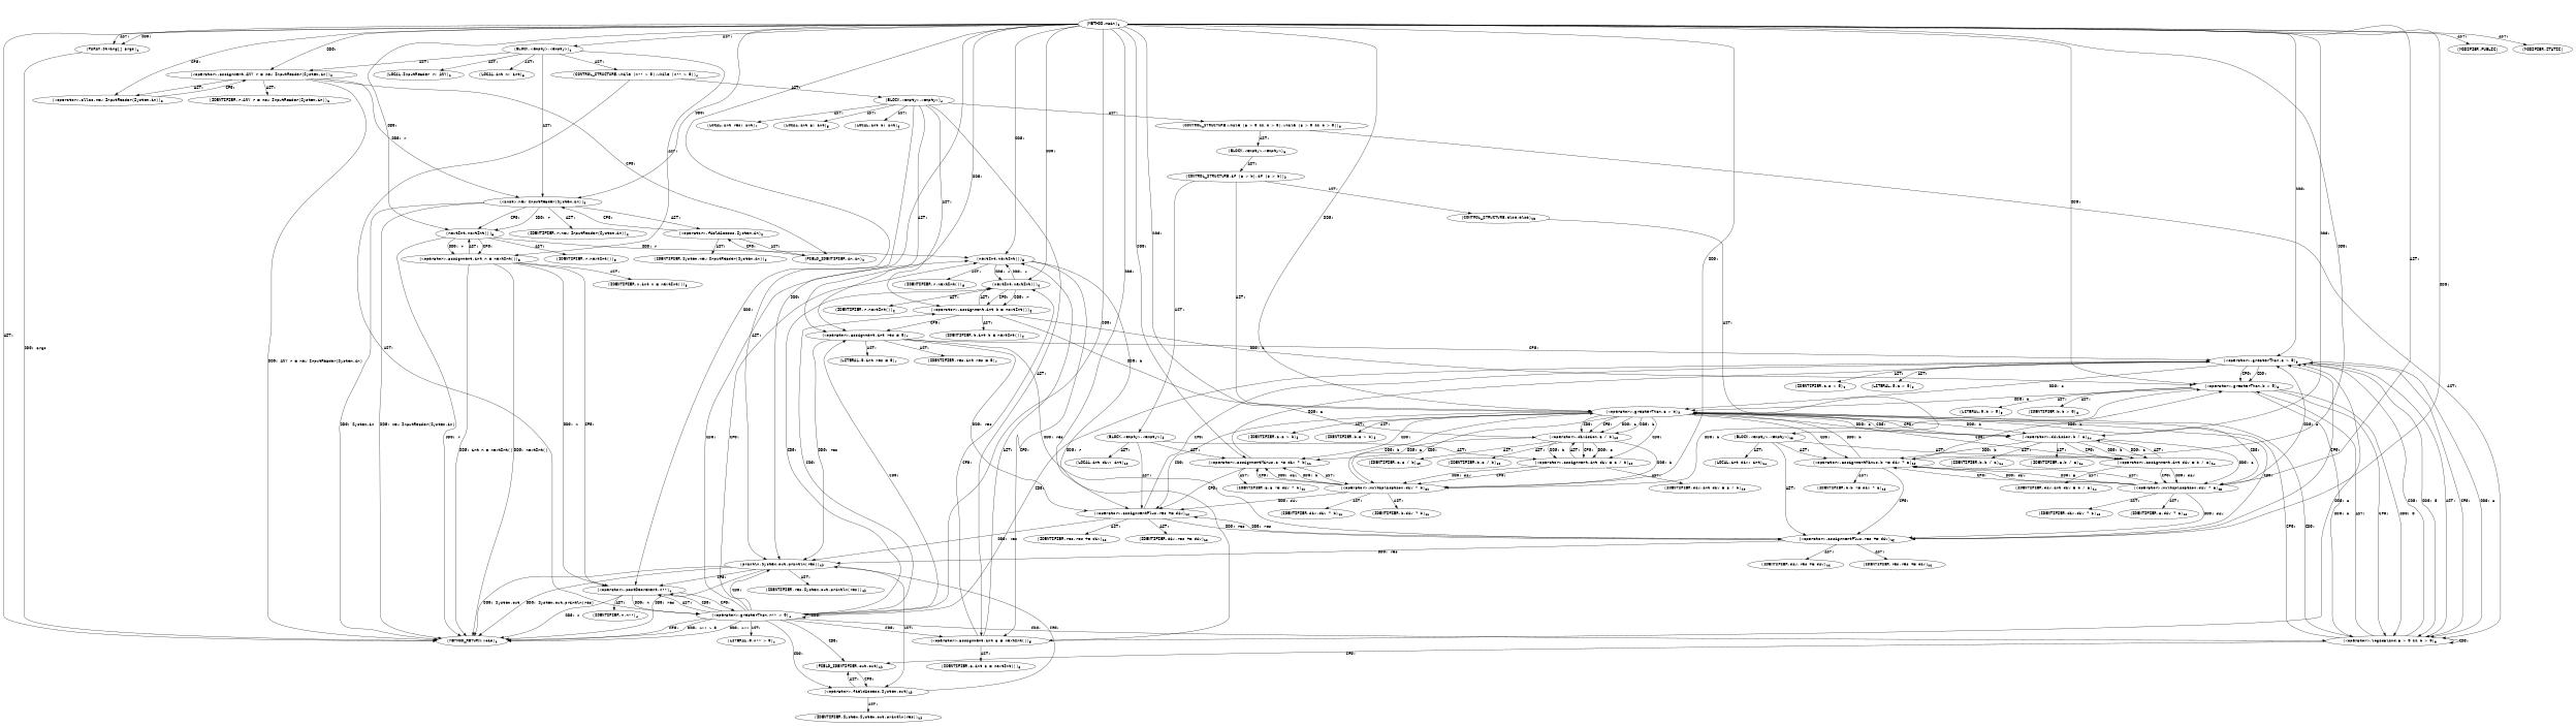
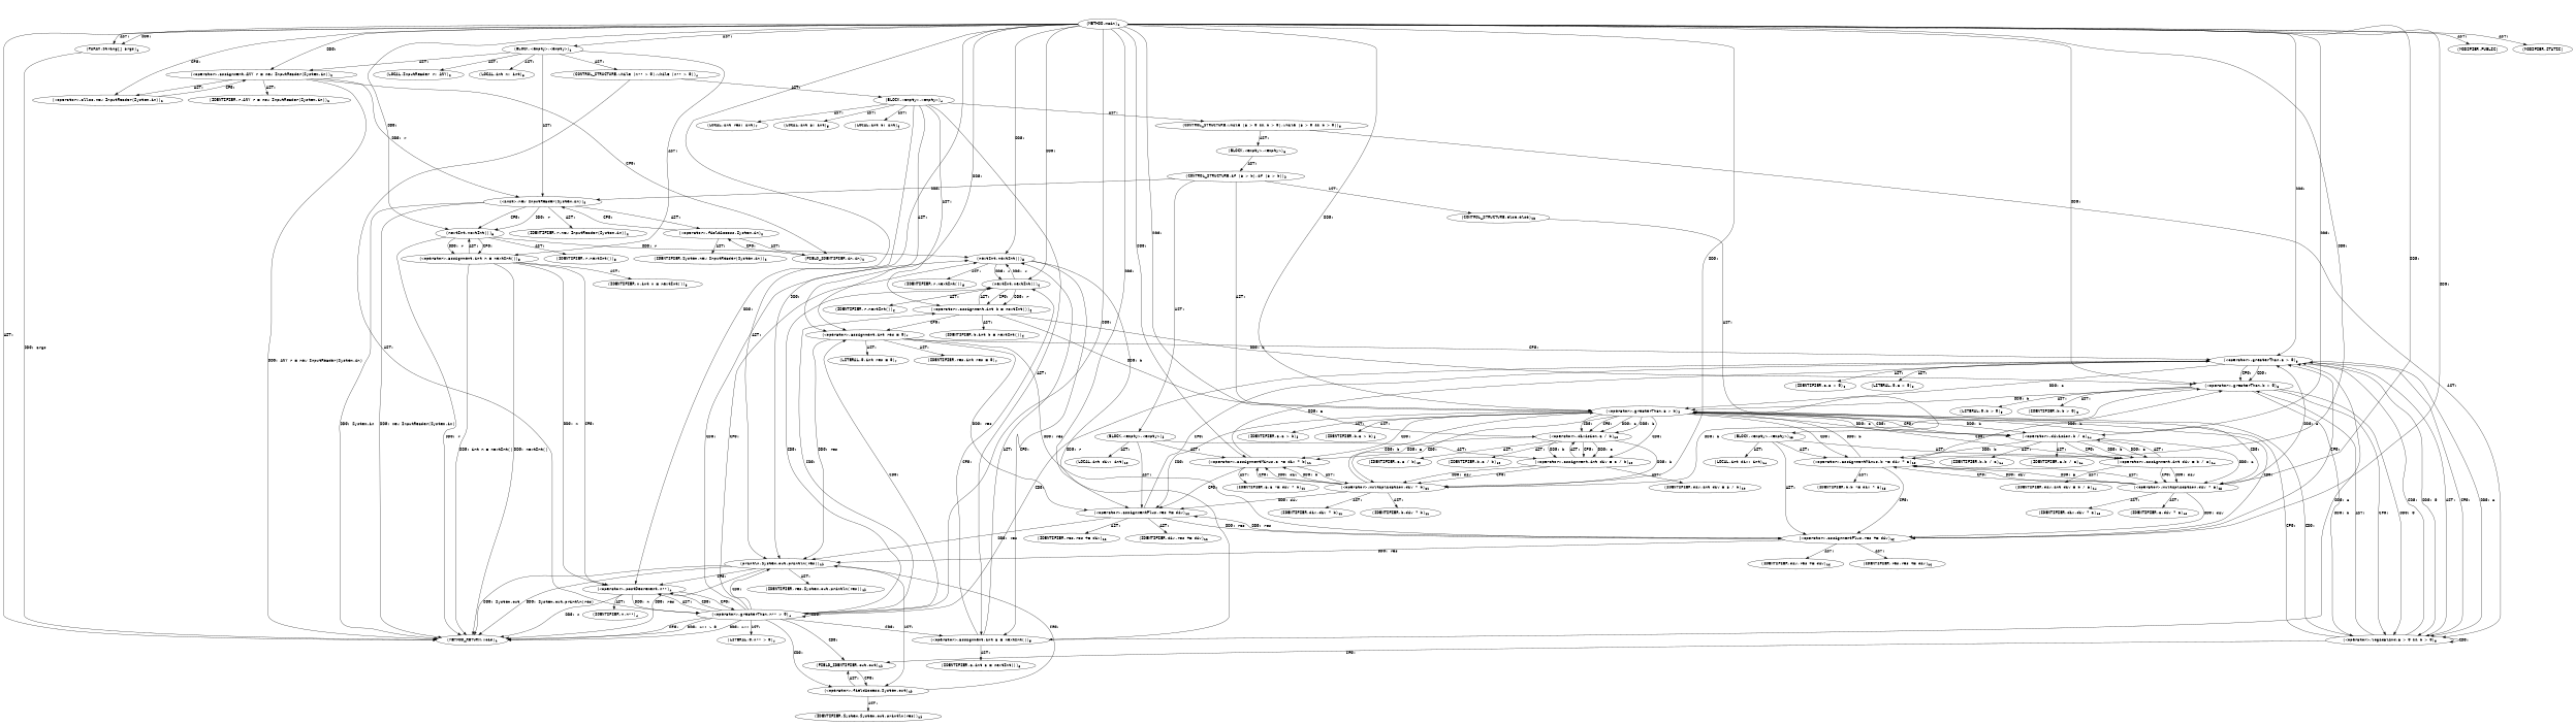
  digraph {
    fontname="DejaVu Sans Mono"
    node [fontname="DejaVu Sans Mono"]
    edge [fontname="DejaVu Sans Mono"]
    n1 [label=<(METHOD,main)<SUB>1</SUB>>]
    n2 [label=<(PARAM,String[] args)<SUB>1</SUB>>]
    n3 [label=<(BLOCK,&lt;empty&gt;,&lt;empty&gt;)<SUB>1</SUB>>]
    n4 [label=<(&lt;operator&gt;.assignment,ANY r = new InputReader(System.in))<SUB>2</SUB>>]
    n5 [label=<(&lt;operator&gt;.alloc,new InputReader(System.in))<SUB>2</SUB>>]
    n6 [label=<(&lt;init&gt;,new InputReader(System.in))<SUB>2</SUB>>]
    n7 [label=<(nextInt,nextInt())<SUB>3</SUB>>]
    n8 [label=<(&lt;operator&gt;.greaterThan,n-- &gt; 0)<SUB>4</SUB>>]
    n9 [label=<(&lt;operator&gt;.postDecrement,n--)<SUB>4</SUB>>]
    n10 [label=<(nextInt,nextInt())<SUB>5</SUB>>]
    n11 [label=<(nextInt,nextInt())<SUB>6</SUB>>]
    n12 [label=<(&lt;operator&gt;.assignment,int res = 0)<SUB>7</SUB>>]
    n13 [label=<(&lt;operator&gt;.greaterThan,a &gt; 0)<SUB>8</SUB>>]
    n14 [label=<(&lt;operator&gt;.greaterThan,b &gt; 0)<SUB>8</SUB>>]
    n15 [label=<(&lt;operator&gt;.greaterThan,a &gt; b)<SUB>9</SUB>>]
    n16 [label=<(&lt;operator&gt;.division,a / b)<SUB>10</SUB>>]
    n17 [label=<(&lt;operator&gt;.assignmentMinus,a -= div * b)<SUB>11</SUB>>]
    n18 [label=<(&lt;operator&gt;.multiplication,div * b)<SUB>81</SUB>>]
    n19 [label=<(&lt;operator&gt;.assignmentPlus,res += div)<SUB>12</SUB>>]
    n20 [label=<(&lt;operator&gt;.division,b / a)<SUB>14</SUB>>]
    n21 [label=<(&lt;operator&gt;.assignmentMinus,b -= div * a)<SUB>15</SUB>>]
    n22 [label=<(&lt;operator&gt;.multiplication,div * a)<SUB>15</SUB>>]
    n23 [label=<(&lt;operator&gt;.assignmentPlus,res += div)<SUB>16</SUB>>]
    n24 [label=<(println,System.out.println(res))<SUB>19</SUB>>]
    n25 [label=<(MODIFIER,PUBLIC)>]
    n26 [label=<(MODIFIER,STATIC)>]
    n27 [label=<(METHOD_RETURN,void)<SUB>1</SUB>>]
    n28 [label=<(LOCAL,InputReader r: ANY)<SUB>2</SUB>>]
    n29 [label=<(LOCAL,int n: int)<SUB>3</SUB>>]
    n30 [label=<(&lt;operator&gt;.assignment,int n = nextInt())<SUB>3</SUB>>]
    n31 [label=<(CONTROL_STRUCTURE,while (n-- &gt; 0),while (n-- &gt; 0))<SUB>4</SUB>>]
    n32 [label=<(IDENTIFIER,r,ANY r = new InputReader(System.in))<SUB>2</SUB>>]
    n33 [label=<(FIELD_IDENTIFIER,in,in)<SUB>2</SUB>>]
    n34 [label=<(IDENTIFIER,r,new InputReader(System.in))<SUB>2</SUB>>]
    n35 [label=<(&lt;operator&gt;.fieldAccess,System.in)<SUB>2</SUB>>]
    n36 [label=<(IDENTIFIER,r,nextInt())<SUB>3</SUB>>]
    n37 [label=<(LITERAL,0,n-- &gt; 0)<SUB>4</SUB>>]
    n38 [label=<(&lt;operator&gt;.assignment,int a = nextInt())<SUB>5</SUB>>]
    n39 [label=<(&lt;operator&gt;.assignment,int b = nextInt())<SUB>6</SUB>>]
    n40 [label=<(&lt;operator&gt;.logicalAnd,a &gt; 0 &amp;&amp; b &gt; 0)<SUB>8</SUB>>]
    n41 [label=<(&lt;operator&gt;.fieldAccess,System.out)<SUB>19</SUB>>]
    n42 [label=<(FIELD_IDENTIFIER,out,out)<SUB>19</SUB>>]
    n43 [label=<(IDENTIFIER,n,n--)<SUB>4</SUB>>]
    n44 [label=<(IDENTIFIER,r,nextInt())<SUB>5</SUB>>]
    n45 [label=<(IDENTIFIER,r,nextInt())<SUB>6</SUB>>]
    n46 [label=<(IDENTIFIER,res,int res = 0)<SUB>7</SUB>>]
    n47 [label=<(LITERAL,0,int res = 0)<SUB>7</SUB>>]
    n48 [label=<(IDENTIFIER,a,a &gt; 0)<SUB>8</SUB>>]
    n49 [label=<(LITERAL,0,a &gt; 0)<SUB>8</SUB>>]
    n50 [label=<(IDENTIFIER,b,b &gt; 0)<SUB>8</SUB>>]
    n51 [label=<(LITERAL,0,b &gt; 0)<SUB>8</SUB>>]
    n52 [label=<(IDENTIFIER,a,a &gt; b)<SUB>9</SUB>>]
    n53 [label=<(IDENTIFIER,b,a &gt; b)<SUB>9</SUB>>]
    n54 [label=<(&lt;operator&gt;.assignment,int div = a / b)<SUB>10</SUB>>]
    n55 [label=<(&lt;operator&gt;.assignment,int div = b / a)<SUB>14</SUB>>]
    n56 [label=<(IDENTIFIER,a,a / b)<SUB>10</SUB>>]
    n57 [label=<(IDENTIFIER,b,a / b)<SUB>10</SUB>>]
    n58 [label=<(IDENTIFIER,a,a -= div * b)<SUB>11</SUB>>]
    n59 [label=<(IDENTIFIER,div,div * b)<SUB>11</SUB>>]
    n60 [label=<(IDENTIFIER,b,div * b)<SUB>11</SUB>>]
    n61 [label=<(IDENTIFIER,res,res += div)<SUB>12</SUB>>]
    n62 [label=<(IDENTIFIER,div,res += div)<SUB>12</SUB>>]
    n63 [label=<(IDENTIFIER,b,b / a)<SUB>14</SUB>>]
    n64 [label=<(IDENTIFIER,a,b / a)<SUB>14</SUB>>]
    n65 [label=<(IDENTIFIER,b,b -= div * a)<SUB>15</SUB>>]
    n66 [label=<(IDENTIFIER,div,div * a)<SUB>15</SUB>>]
    n67 [label=<(IDENTIFIER,a,div * a)<SUB>15</SUB>>]
    n68 [label=<(IDENTIFIER,res,res += div)<SUB>16</SUB>>]
    n69 [label=<(IDENTIFIER,div,res += div)<SUB>16</SUB>>]
    n70 [label=<(IDENTIFIER,res,System.out.println(res))<SUB>19</SUB>>]
    n71 [label=<(IDENTIFIER,n,int n = nextInt())<SUB>3</SUB>>]
    n72 [label=<(BLOCK,&lt;empty&gt;,&lt;empty&gt;)<SUB>4</SUB>>]
    n73 [label=<(IDENTIFIER,System,new InputReader(System.in))<SUB>2</SUB>>]
    n74 [label=<(LOCAL,int a: int)<SUB>5</SUB>>]
    n75 [label=<(LOCAL,int b: int)<SUB>6</SUB>>]
    n76 [label=<(LOCAL,int res: int)<SUB>7</SUB>>]
    n77 [label=<(CONTROL_STRUCTURE,while (a &gt; 0 &amp;&amp; b &gt; 0),while (a &gt; 0 &amp;&amp; b &gt; 0))<SUB>8</SUB>>]
    n78 [label=<(IDENTIFIER,a,int a = nextInt())<SUB>5</SUB>>]
    n79 [label=<(IDENTIFIER,b,int b = nextInt())<SUB>6</SUB>>]
    n80 [label=<(IDENTIFIER,System,System.out.println(res))<SUB>19</SUB>>]
    n81 [label=<(BLOCK,&lt;empty&gt;,&lt;empty&gt;)<SUB>8</SUB>>]
    n82 [label=<(CONTROL_STRUCTURE,if (a &gt; b),if (a &gt; b))<SUB>9</SUB>>]
    n83 [label=<(BLOCK,&lt;empty&gt;,&lt;empty&gt;)<SUB>9</SUB>>]
    n84 [label=<(CONTROL_STRUCTURE,else,else)<SUB>13</SUB>>]
    n85 [label=<(LOCAL,int div: int)<SUB>10</SUB>>]
    n86 [label=<(BLOCK,&lt;empty&gt;,&lt;empty&gt;)<SUB>13</SUB>>]
    n87 [label=<(IDENTIFIER,div,int div = a / b)<SUB>10</SUB>>]
    n88 [label=<(IDENTIFIER,div,int div = b / a)<SUB>14</SUB>>]
    n89 [label=<(LOCAL,int div: int)<SUB>14</SUB>>]
    n1 -> n2 [label="AST: "]
    n1 -> n2 [label="DDG: "]
    n1 -> n3 [label="AST: "]
    n1 -> n4 [label="DDG: "]
    n1 -> n5 [label="CFG: "]
-   n1 -> n6 [label="DDG: "]
+   n82 -> n6 [label="DDG: "]
    n1 -> n7 [label="DDG: "]
    n1 -> n8 [label="DDG: "]
    n1 -> n9 [label="DDG: "]
    n1 -> n10 [label="DDG: "]
    n1 -> n11 [label="DDG: "]
    n1 -> n12 [label="DDG: "]
    n1 -> n13 [label="DDG: "]
    n1 -> n14 [label="DDG: "]
    n1 -> n15 [label="DDG: "]
    n1 -> n16 [label="DDG: "]
    n1 -> n17 [label="DDG: "]
    n1 -> n18 [label="DDG: "]
    n1 -> n19 [label="DDG: "]
    n1 -> n20 [label="DDG: "]
    n1 -> n21 [label="DDG: "]
-   n1 -> n22 [label="AST: "]
+   n1 -> n22 [label="DDG: "]
    n1 -> n23 [label="DDG: "]
    n1 -> n24 [label="DDG: "]
    n1 -> n25 [label="AST: "]
    n1 -> n26 [label="AST: "]
    n1 -> n27 [label="AST: "]
    n2 -> n27 [label="DDG: args"]
    n3 -> n4 [label="AST: "]
    n3 -> n6 [label="AST: "]
    n3 -> n28 [label="AST: "]
    n3 -> n29 [label="AST: "]
    n3 -> n30 [label="AST: "]
    n3 -> n31 [label="AST: "]
    n4 -> n5 [label="AST: "]
    n4 -> n6 [label="DDG: r"]
    n4 -> n27 [label="DDG: ANY r = new InputReader(System.in)"]
    n4 -> n32 [label="AST: "]
    n4 -> n33 [label="CFG: "]
    n5 -> n4 [label="CFG: "]
    n6 -> n7 [label="CFG: "]
    n6 -> n7 [label="DDG: r"]
    n6 -> n27 [label="DDG: System.in"]
    n6 -> n27 [label="DDG: new InputReader(System.in)"]
    n6 -> n34 [label="AST: "]
    n6 -> n35 [label="AST: "]
    n7 -> n10 [label="DDG: r"]
    n7 -> n27 [label="DDG: r"]
    n7 -> n30 [label="CFG: "]
    n7 -> n30 [label="DDG: r"]
    n7 -> n36 [label="AST: "]
    n8 -> n8 [label="CDG: "]
    n8 -> n9 [label="AST: "]
    n8 -> n9 [label="CDG: "]
    n8 -> n10 [label="CFG: "]
    n8 -> n10 [label="CDG: "]
    n8 -> n11 [label="CDG: "]
    n8 -> n12 [label="CDG: "]
    n8 -> n13 [label="CDG: "]
    n8 -> n24 [label="CDG: "]
    n8 -> n27 [label="CFG: "]
    n8 -> n27 [label="DDG: n--"]
    n8 -> n27 [label="DDG: n-- &gt; 0"]
    n8 -> n37 [label="AST: "]
    n8 -> n38 [label="CDG: "]
    n8 -> n39 [label="CDG: "]
-   n8 -> n40 [label="CDG: "]
    n8 -> n41 [label="CDG: "]
    n8 -> n42 [label="CDG: "]
    n9 -> n8 [label="CFG: "]
    n9 -> n8 [label="DDG: n"]
    n9 -> n27 [label="DDG: n"]
    n9 -> n43 [label="AST: "]
    n10 -> n11 [label="DDG: r"]
    n10 -> n38 [label="CFG: "]
    n10 -> n38 [label="DDG: r"]
    n10 -> n44 [label="AST: "]
    n11 -> n10 [label="DDG: r"]
    n11 -> n39 [label="CFG: "]
    n11 -> n39 [label="DDG: r"]
    n11 -> n45 [label="AST: "]
    n12 -> n13 [label="CFG: "]
    n12 -> n19 [label="DDG: res"]
    n12 -> n23 [label="DDG: res"]
    n12 -> n24 [label="DDG: res"]
    n12 -> n46 [label="AST: "]
    n12 -> n47 [label="AST: "]
    n13 -> n14 [label="CFG: "]
    n13 -> n14 [label="CDG: "]
    n13 -> n15 [label="DDG: a"]
    n13 -> n40 [label="CFG: "]
    n13 -> n40 [label="DDG: a"]
    n13 -> n40 [label="DDG: 0"]
    n13 -> n48 [label="AST: "]
    n13 -> n49 [label="AST: "]
    n14 -> n15 [label="DDG: b"]
    n14 -> n40 [label="CFG: "]
    n14 -> n40 [label="DDG: b"]
    n14 -> n40 [label="DDG: 0"]
    n14 -> n50 [label="AST: "]
    n14 -> n51 [label="AST: "]
    n15 -> n16 [label="CFG: "]
    n15 -> n16 [label="DDG: a"]
    n15 -> n16 [label="DDG: b"]
    n15 -> n16 [label="CDG: "]
    n15 -> n17 [label="CDG: "]
    n15 -> n18 [label="CDG: "]
    n15 -> n19 [label="CDG: "]
    n15 -> n20 [label="CFG: "]
    n15 -> n20 [label="DDG: b"]
    n15 -> n20 [label="DDG: a"]
    n15 -> n20 [label="CDG: "]
    n15 -> n21 [label="CDG: "]
    n15 -> n22 [label="CDG: "]
    n15 -> n23 [label="CDG: "]
    n15 -> n52 [label="AST: "]
    n15 -> n53 [label="AST: "]
    n15 -> n54 [label="CDG: "]
    n15 -> n55 [label="CDG: "]
    n16 -> n17 [label="DDG: a"]
    n16 -> n18 [label="DDG: b"]
    n16 -> n54 [label="CFG: "]
    n16 -> n54 [label="DDG: a"]
    n16 -> n54 [label="DDG: b"]
    n16 -> n56 [label="AST: "]
    n16 -> n57 [label="AST: "]
    n17 -> n13 [label="DDG: a"]
    n17 -> n18 [label="AST: "]
    n17 -> n19 [label="CFG: "]
    n17 -> n58 [label="AST: "]
    n18 -> n14 [label="DDG: b"]
    n18 -> n15 [label="DDG: b"]
    n18 -> n17 [label="CFG: "]
    n18 -> n17 [label="DDG: div"]
    n18 -> n17 [label="DDG: b"]
    n18 -> n19 [label="DDG: div"]
    n18 -> n59 [label="AST: "]
    n18 -> n60 [label="AST: "]
    n19 -> n13 [label="CFG: "]
    n19 -> n23 [label="DDG: res"]
    n19 -> n24 [label="DDG: res"]
    n19 -> n61 [label="AST: "]
    n19 -> n62 [label="AST: "]
    n20 -> n21 [label="DDG: b"]
    n20 -> n22 [label="DDG: a"]
    n20 -> n55 [label="CFG: "]
    n20 -> n55 [label="DDG: b"]
    n20 -> n55 [label="DDG: a"]
    n20 -> n63 [label="AST: "]
    n20 -> n64 [label="AST: "]
    n21 -> n14 [label="DDG: b"]
    n21 -> n15 [label="DDG: b"]
    n21 -> n22 [label="AST: "]
    n21 -> n23 [label="CFG: "]
    n21 -> n65 [label="AST: "]
    n22 -> n13 [label="DDG: a"]
    n22 -> n21 [label="CFG: "]
    n22 -> n21 [label="DDG: div"]
    n22 -> n21 [label="DDG: a"]
    n22 -> n23 [label="DDG: div"]
    n22 -> n66 [label="AST: "]
    n22 -> n67 [label="AST: "]
    n23 -> n13 [label="CFG: "]
    n23 -> n19 [label="DDG: res"]
    n23 -> n24 [label="DDG: res"]
    n23 -> n68 [label="AST: "]
    n23 -> n69 [label="AST: "]
    n24 -> n9 [label="CFG: "]
    n24 -> n27 [label="DDG: System.out"]
    n24 -> n27 [label="DDG: res"]
    n24 -> n27 [label="DDG: System.out.println(res)"]
    n24 -> n41 [label="AST: "]
    n24 -> n70 [label="AST: "]
    n30 -> n7 [label="AST: "]
    n30 -> n9 [label="CFG: "]
    n30 -> n9 [label="DDG: n"]
    n30 -> n27 [label="DDG: nextInt()"]
    n30 -> n27 [label="DDG: int n = nextInt()"]
    n30 -> n71 [label="AST: "]
    n31 -> n8 [label="AST: "]
    n31 -> n72 [label="AST: "]
    n33 -> n35 [label="CFG: "]
    n35 -> n6 [label="CFG: "]
    n35 -> n33 [label="AST: "]
    n35 -> n73 [label="AST: "]
    n38 -> n10 [label="AST: "]
    n38 -> n11 [label="CFG: "]
    n38 -> n13 [label="DDG: a"]
    n38 -> n78 [label="AST: "]
    n39 -> n11 [label="AST: "]
    n39 -> n12 [label="CFG: "]
    n39 -> n14 [label="DDG: b"]
    n39 -> n15 [label="DDG: b"]
    n39 -> n79 [label="AST: "]
    n40 -> n13 [label="AST: "]
    n40 -> n13 [label="CDG: "]
    n40 -> n14 [label="AST: "]
    n40 -> n15 [label="CFG: "]
    n40 -> n15 [label="CDG: "]
    n40 -> n40 [label="CDG: "]
    n40 -> n42 [label="CFG: "]
    n41 -> n24 [label="CFG: "]
    n41 -> n42 [label="AST: "]
    n41 -> n80 [label="AST: "]
    n42 -> n41 [label="CFG: "]
    n54 -> n16 [label="AST: "]
    n54 -> n18 [label="CFG: "]
    n54 -> n18 [label="DDG: div"]
    n54 -> n87 [label="AST: "]
    n55 -> n20 [label="AST: "]
    n55 -> n22 [label="CFG: "]
    n55 -> n22 [label="DDG: div"]
    n55 -> n88 [label="AST: "]
    n72 -> n12 [label="AST: "]
    n72 -> n24 [label="AST: "]
    n72 -> n38 [label="AST: "]
    n72 -> n39 [label="AST: "]
    n72 -> n74 [label="AST: "]
    n72 -> n75 [label="AST: "]
    n72 -> n76 [label="AST: "]
    n72 -> n77 [label="AST: "]
    n77 -> n40 [label="AST: "]
    n77 -> n81 [label="AST: "]
    n81 -> n82 [label="AST: "]
    n82 -> n15 [label="AST: "]
    n82 -> n83 [label="AST: "]
    n82 -> n84 [label="AST: "]
    n83 -> n17 [label="AST: "]
    n83 -> n19 [label="AST: "]
    n83 -> n54 [label="AST: "]
    n83 -> n85 [label="AST: "]
    n84 -> n86 [label="AST: "]
    n86 -> n21 [label="AST: "]
    n86 -> n23 [label="AST: "]
    n86 -> n55 [label="AST: "]
    n86 -> n89 [label="AST: "]
  }
